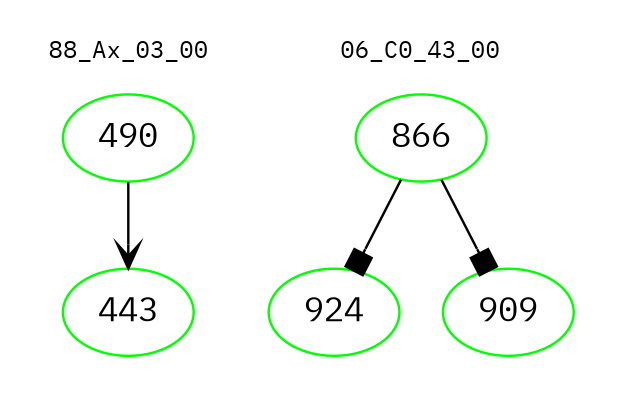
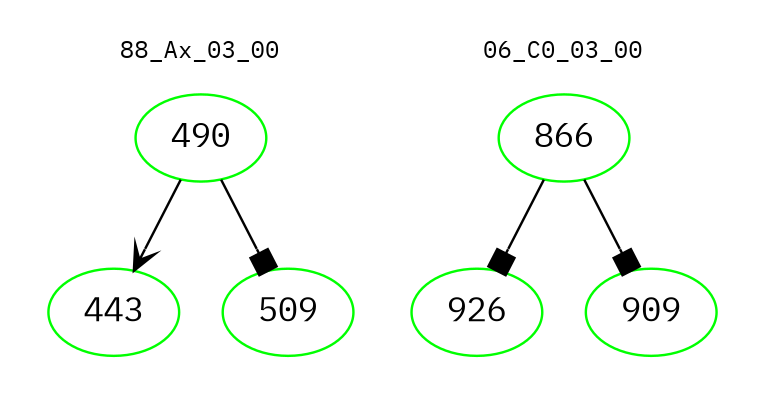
  digraph {
    fontname="IBM Plex Mono"
    node [color=green fontname="IBM Plex Mono"]
    edge [arrowhead=box color=black fontname="IBM Plex Mono"]
    n1 [label=490]
    n2 [label=443]
+   n3 [label=509]
    n4 [label=866]
-   n5 [label=924]
+   n5 [label=926]
    n6 [label=909]
    subgraph cluster_1 {
      color=white
      fontsize=10
      label="88_Ax_03_00"
      n1
      n2
+     n3
    }
    subgraph cluster_2 {
      color=white
      fontsize=10
-     label="06_C0_43_00"
+     label="06_C0_03_00"
      n4
      n5
      n6
    }
    n1 -> n2 [arrowhead=vee]
+   n1 -> n3
    n4 -> n5
    n4 -> n6
  }
